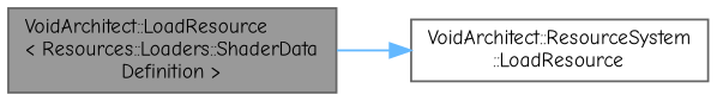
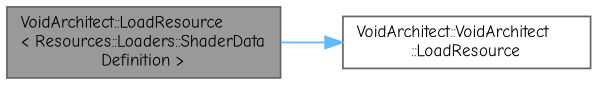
  digraph {
    rankdir=LR
    fontname="Comic Neue"
    node [fontname="Comic Neue" fontsize=10 shape=box style=filled]
    n1 [color=gray40 fillcolor=grey60 fontcolor=black height=0.2 label="VoidArchitect::LoadResource\l\< Resources::Loaders::ShaderData\lDefinition \>" width=0.4]
-   n2 [color=grey40 fillcolor=white height=0.2 label="VoidArchitect::ResourceSystem\l::LoadResource" width=0.4]
+   n2 [color=grey40 fillcolor=white height=0.2 label="VoidArchitect::VoidArchitect\l::LoadResource" width=0.4]
    n1 -> n2 [color=steelblue1 fontname="Comic Neue" fontsize=10 labelfontname=Helvetica labelfontsize=10 style=solid]
  }
